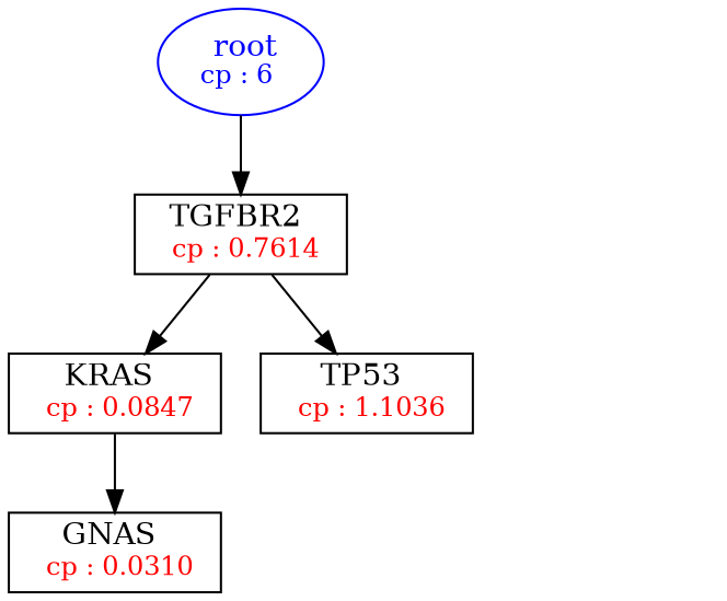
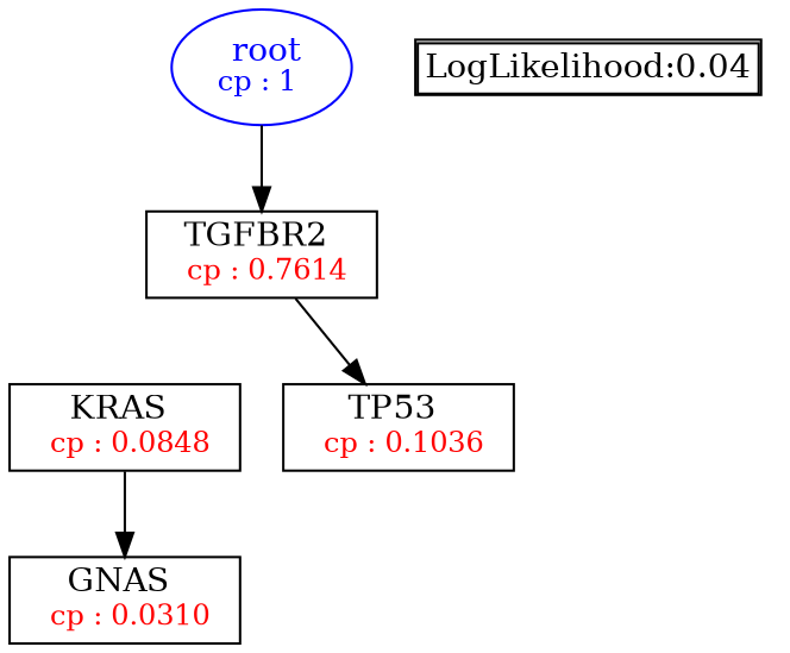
  digraph {
    fontsize=10
    node [shape=box]
-   n1 [color=Blue label=<<font color='Blue'> root</font><br/><font color='Blue' POINT-SIZE='12'>cp : 6 </font>> shape=oval]
+   n1 [color=Blue label=<<font color='Blue'> root</font><br/><font color='Blue' POINT-SIZE='12'>cp : 1 </font>> shape=oval]
    n2 [label=<TGFBR2 <br/> <font color='Red' POINT-SIZE='12'> cp : 0.7614 </font>>]
-   n3 [label=<KRAS <br/> <font color='Red' POINT-SIZE='12'> cp : 0.0847 </font>>]
-   n4 [label=<TP53 <br/> <font color='Red' POINT-SIZE='12'> cp : 1.1036 </font>>]
+   n3 [label=<KRAS <br/> <font color='Red' POINT-SIZE='12'> cp : 0.0848 </font>>]
+   n4 [label=<TP53 <br/> <font color='Red' POINT-SIZE='12'> cp : 0.1036 </font>>]
    n5 [label=<GNAS <br/> <font color='Red' POINT-SIZE='12'> cp : 0.0310 </font>>]
+   n6 [label=<<TABLE BORDER="1" CELLBORDER="1" CELLSPACING="0" >     <TR><TD ALIGN="LEFT">LogLikelihood:0.04</TD></TR>     </TABLE>> shape=plaintext]
    n1 -> n2
-   n2 -> n3
    n2 -> n4
    n3 -> n5
  }
